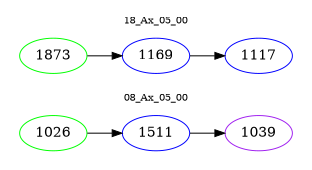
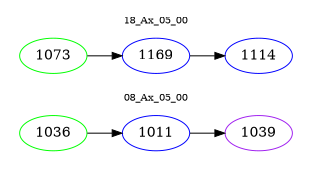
  digraph {
    rankdir=LR
    node [color=blue]
    edge [color=black]
-   n1 [color=green label=1026]
-   n2 [label=1511]
+   n1 [color=green label=1036]
+   n2 [label=1011]
    n3 [color=purple label=1039]
-   n4 [color=green label=1873]
+   n4 [color=green label=1073]
    n5 [label=1169]
-   n6 [label=1117]
+   n6 [label=1114]
    subgraph cluster_1 {
      color=white
      fontsize=10
      label="08_Ax_05_00"
      n1
      n2
      n3
    }
    subgraph cluster_2 {
      color=white
      fontsize=10
      label="18_Ax_05_00"
      n4
      n5
      n6
    }
    n1 -> n2
    n2 -> n3
    n4 -> n5
    n5 -> n6
  }
